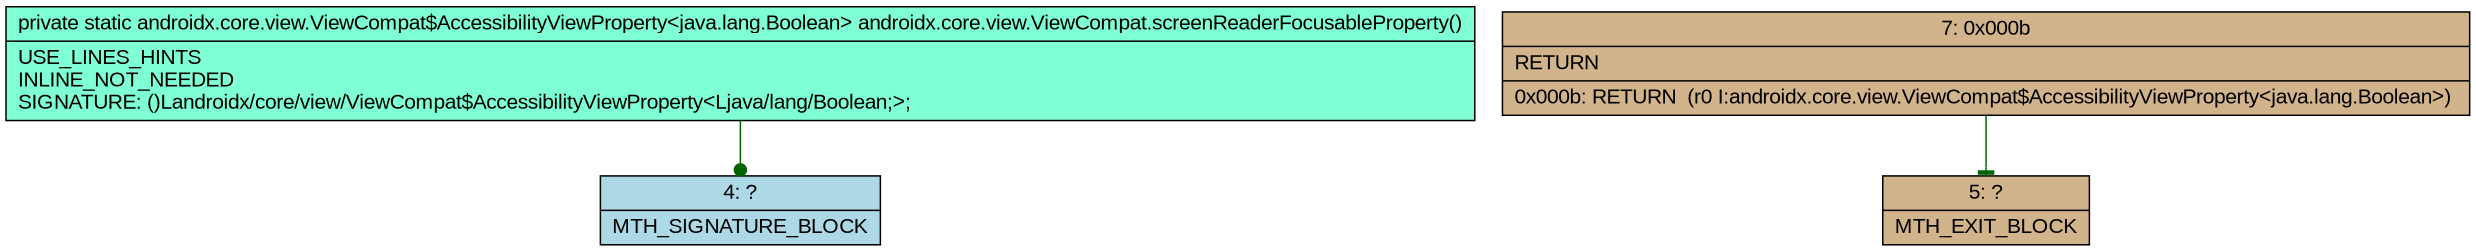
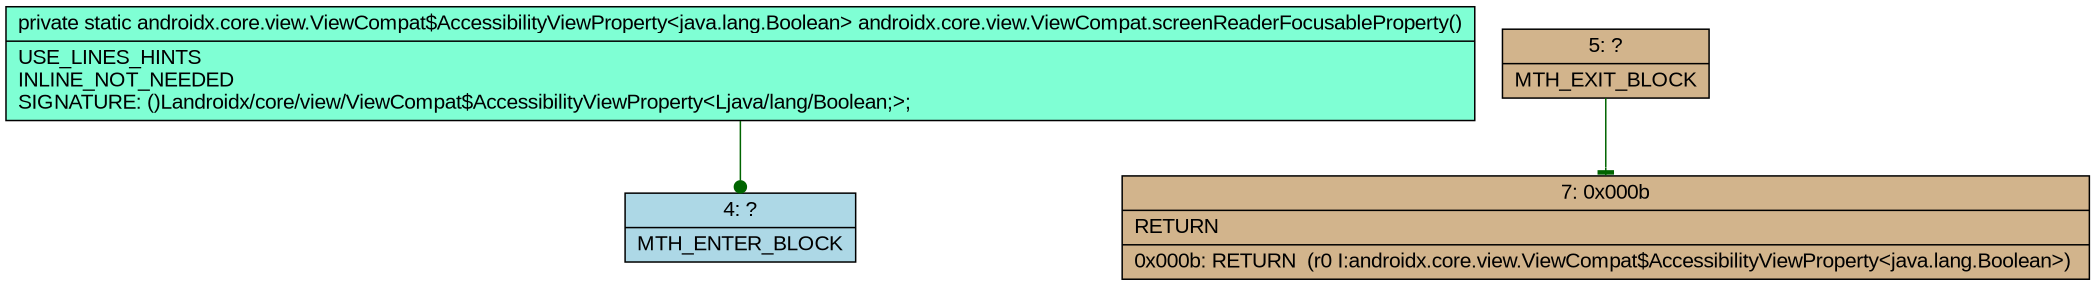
  digraph {
    fontname="Liberation Sans"
    node [fillcolor=tan fontname="Liberation Sans" shape=record style=filled]
    edge [color=darkgreen fontname="Liberation Sans"]
-   n1 [fillcolor=lightblue label="{4\:\ ?|MTH_SIGNATURE_BLOCK\l}"]
+   n1 [fillcolor=lightblue label="{4\:\ ?|MTH_ENTER_BLOCK\l}"]
    n2 [label="{7\:\ 0x000b|RETURN\l|0x000b: RETURN  (r0 I:androidx.core.view.ViewCompat$AccessibilityViewProperty\<java.lang.Boolean\>) \l}"]
    n3 [label="{5\:\ ?|MTH_EXIT_BLOCK\l}"]
    n4 [fillcolor=aquamarine label="{private static androidx.core.view.ViewCompat$AccessibilityViewProperty\<java.lang.Boolean\> androidx.core.view.ViewCompat.screenReaderFocusableProperty()  | USE_LINES_HINTS\lINLINE_NOT_NEEDED\lSIGNATURE: ()Landroidx\/core\/view\/ViewCompat$AccessibilityViewProperty\<Ljava\/lang\/Boolean;\>;\l}"]
-   n2 -> n3 [arrowhead=tee]
+   n3 -> n2 [arrowhead=tee]
    n4 -> n1 [arrowhead=dot]
  }
